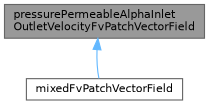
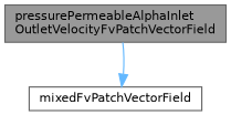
  digraph {
    node [color=gray40 fontname=Helvetica fontsize=10 shape=box style=filled]
    n1 [fillcolor=grey60 fontcolor=black height=0.2 label="pressurePermeableAlphaInlet\lOutletVelocityFvPatchVectorField" width=0.4]
    n2 [fillcolor=white height=0.2 label=mixedFvPatchVectorField width=0.4]
-   n1 -> n2 [color=steelblue1 dir=back fontname=Helvetica fontsize=10 labelfontname=Helvetica labelfontsize=10 style=solid]
+   n2 -> n1 [color=steelblue1 dir=back fontname=Helvetica fontsize=10 labelfontname=Helvetica labelfontsize=10 style=solid]
  }
